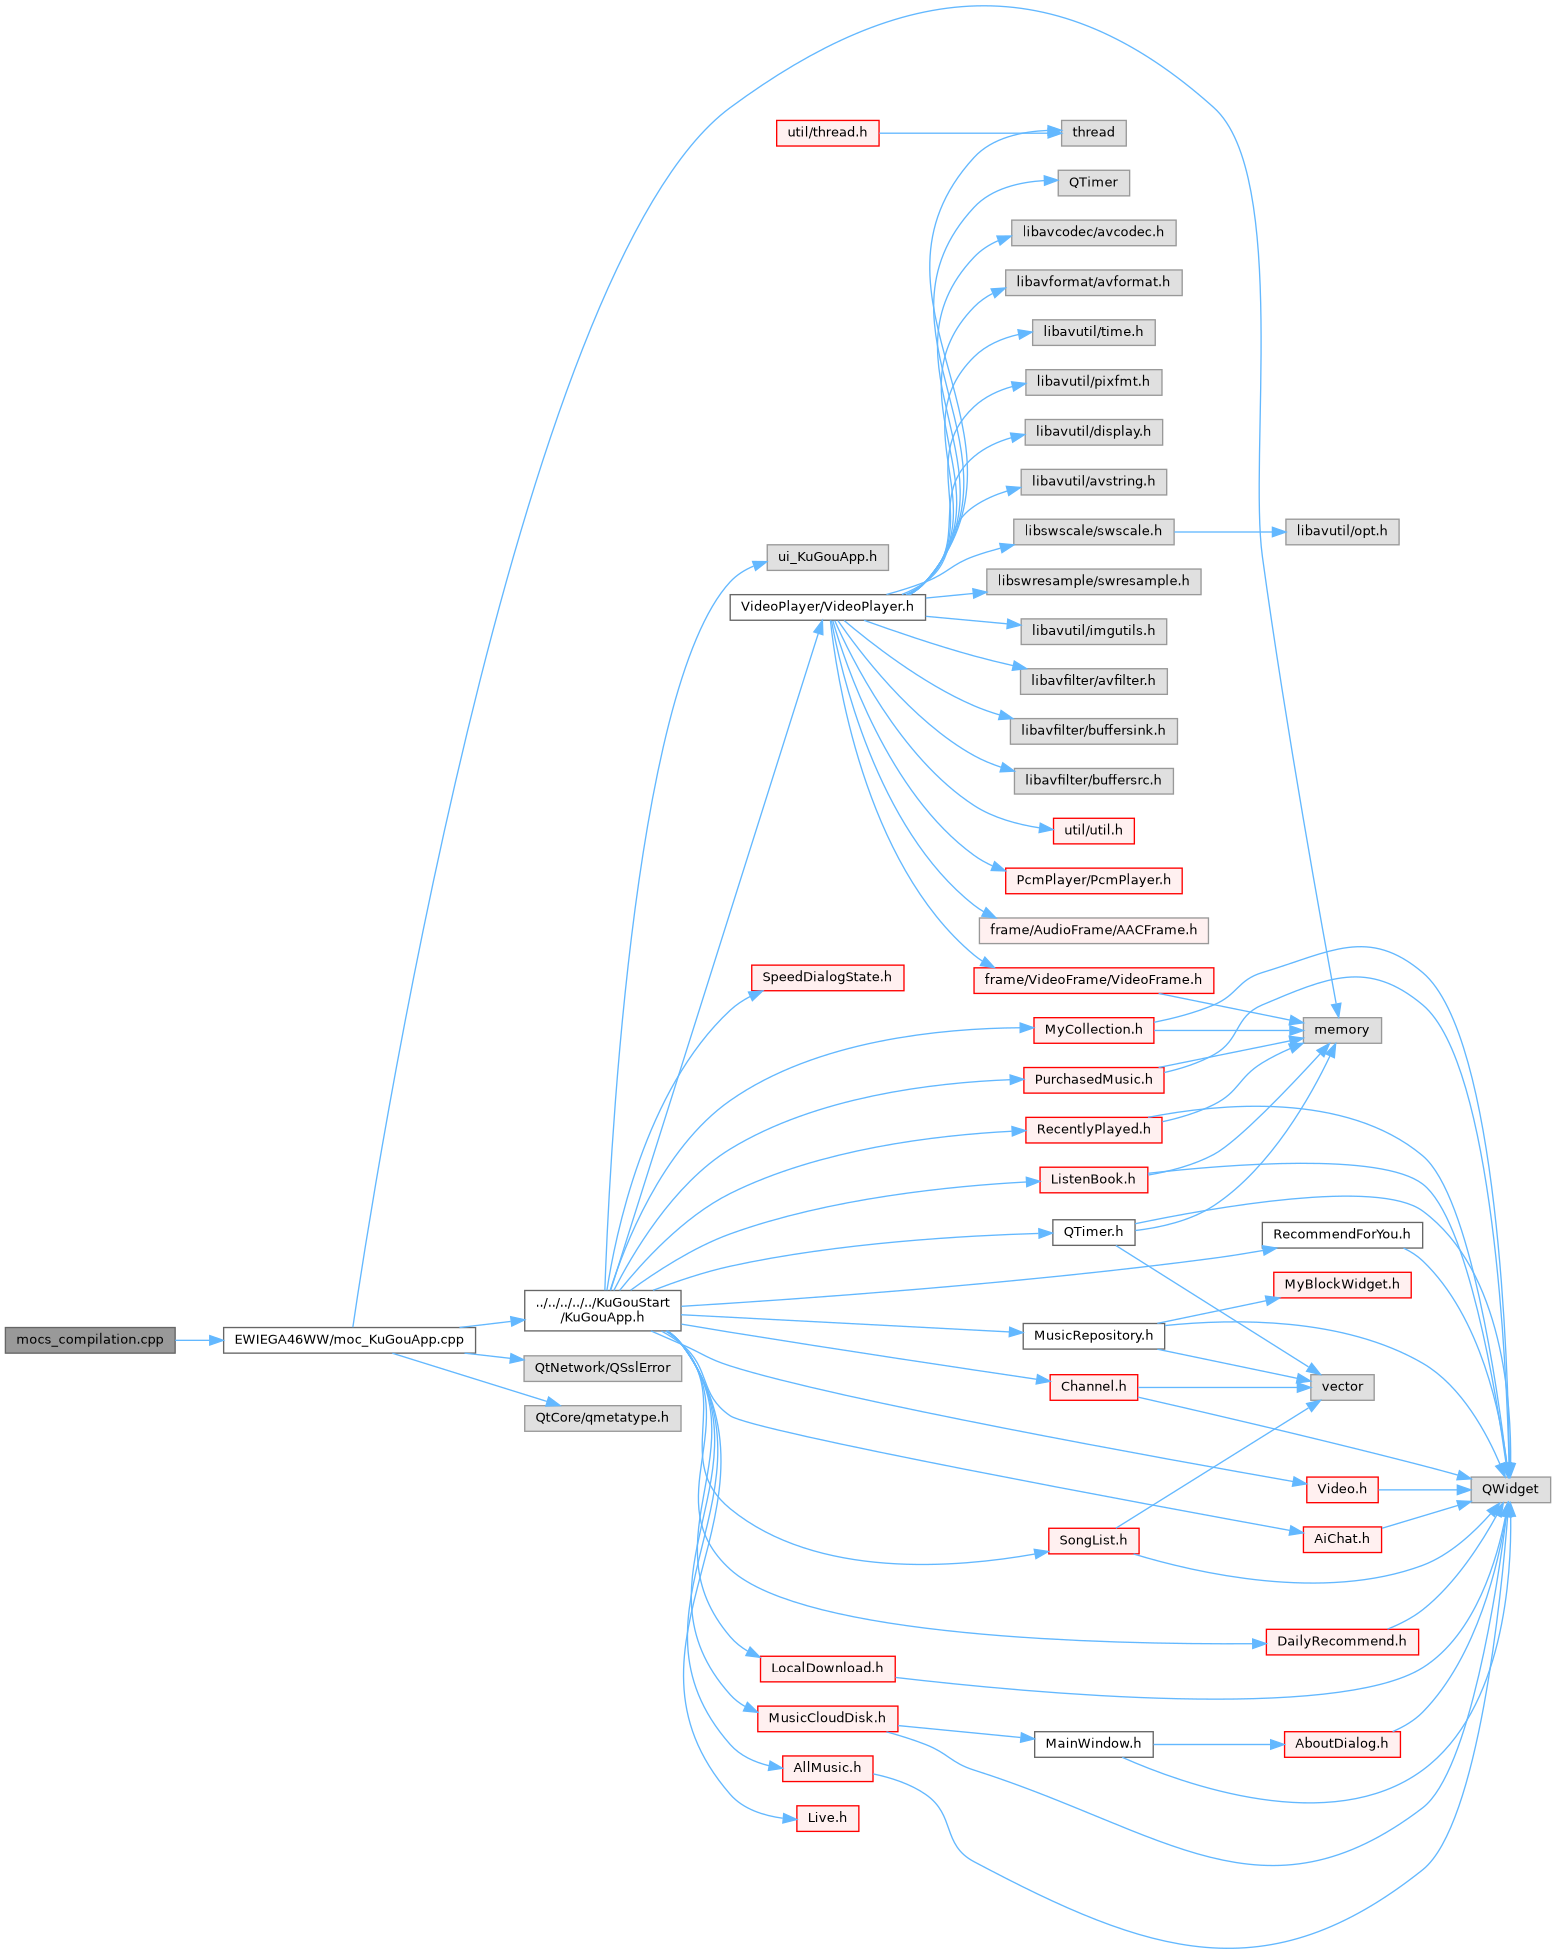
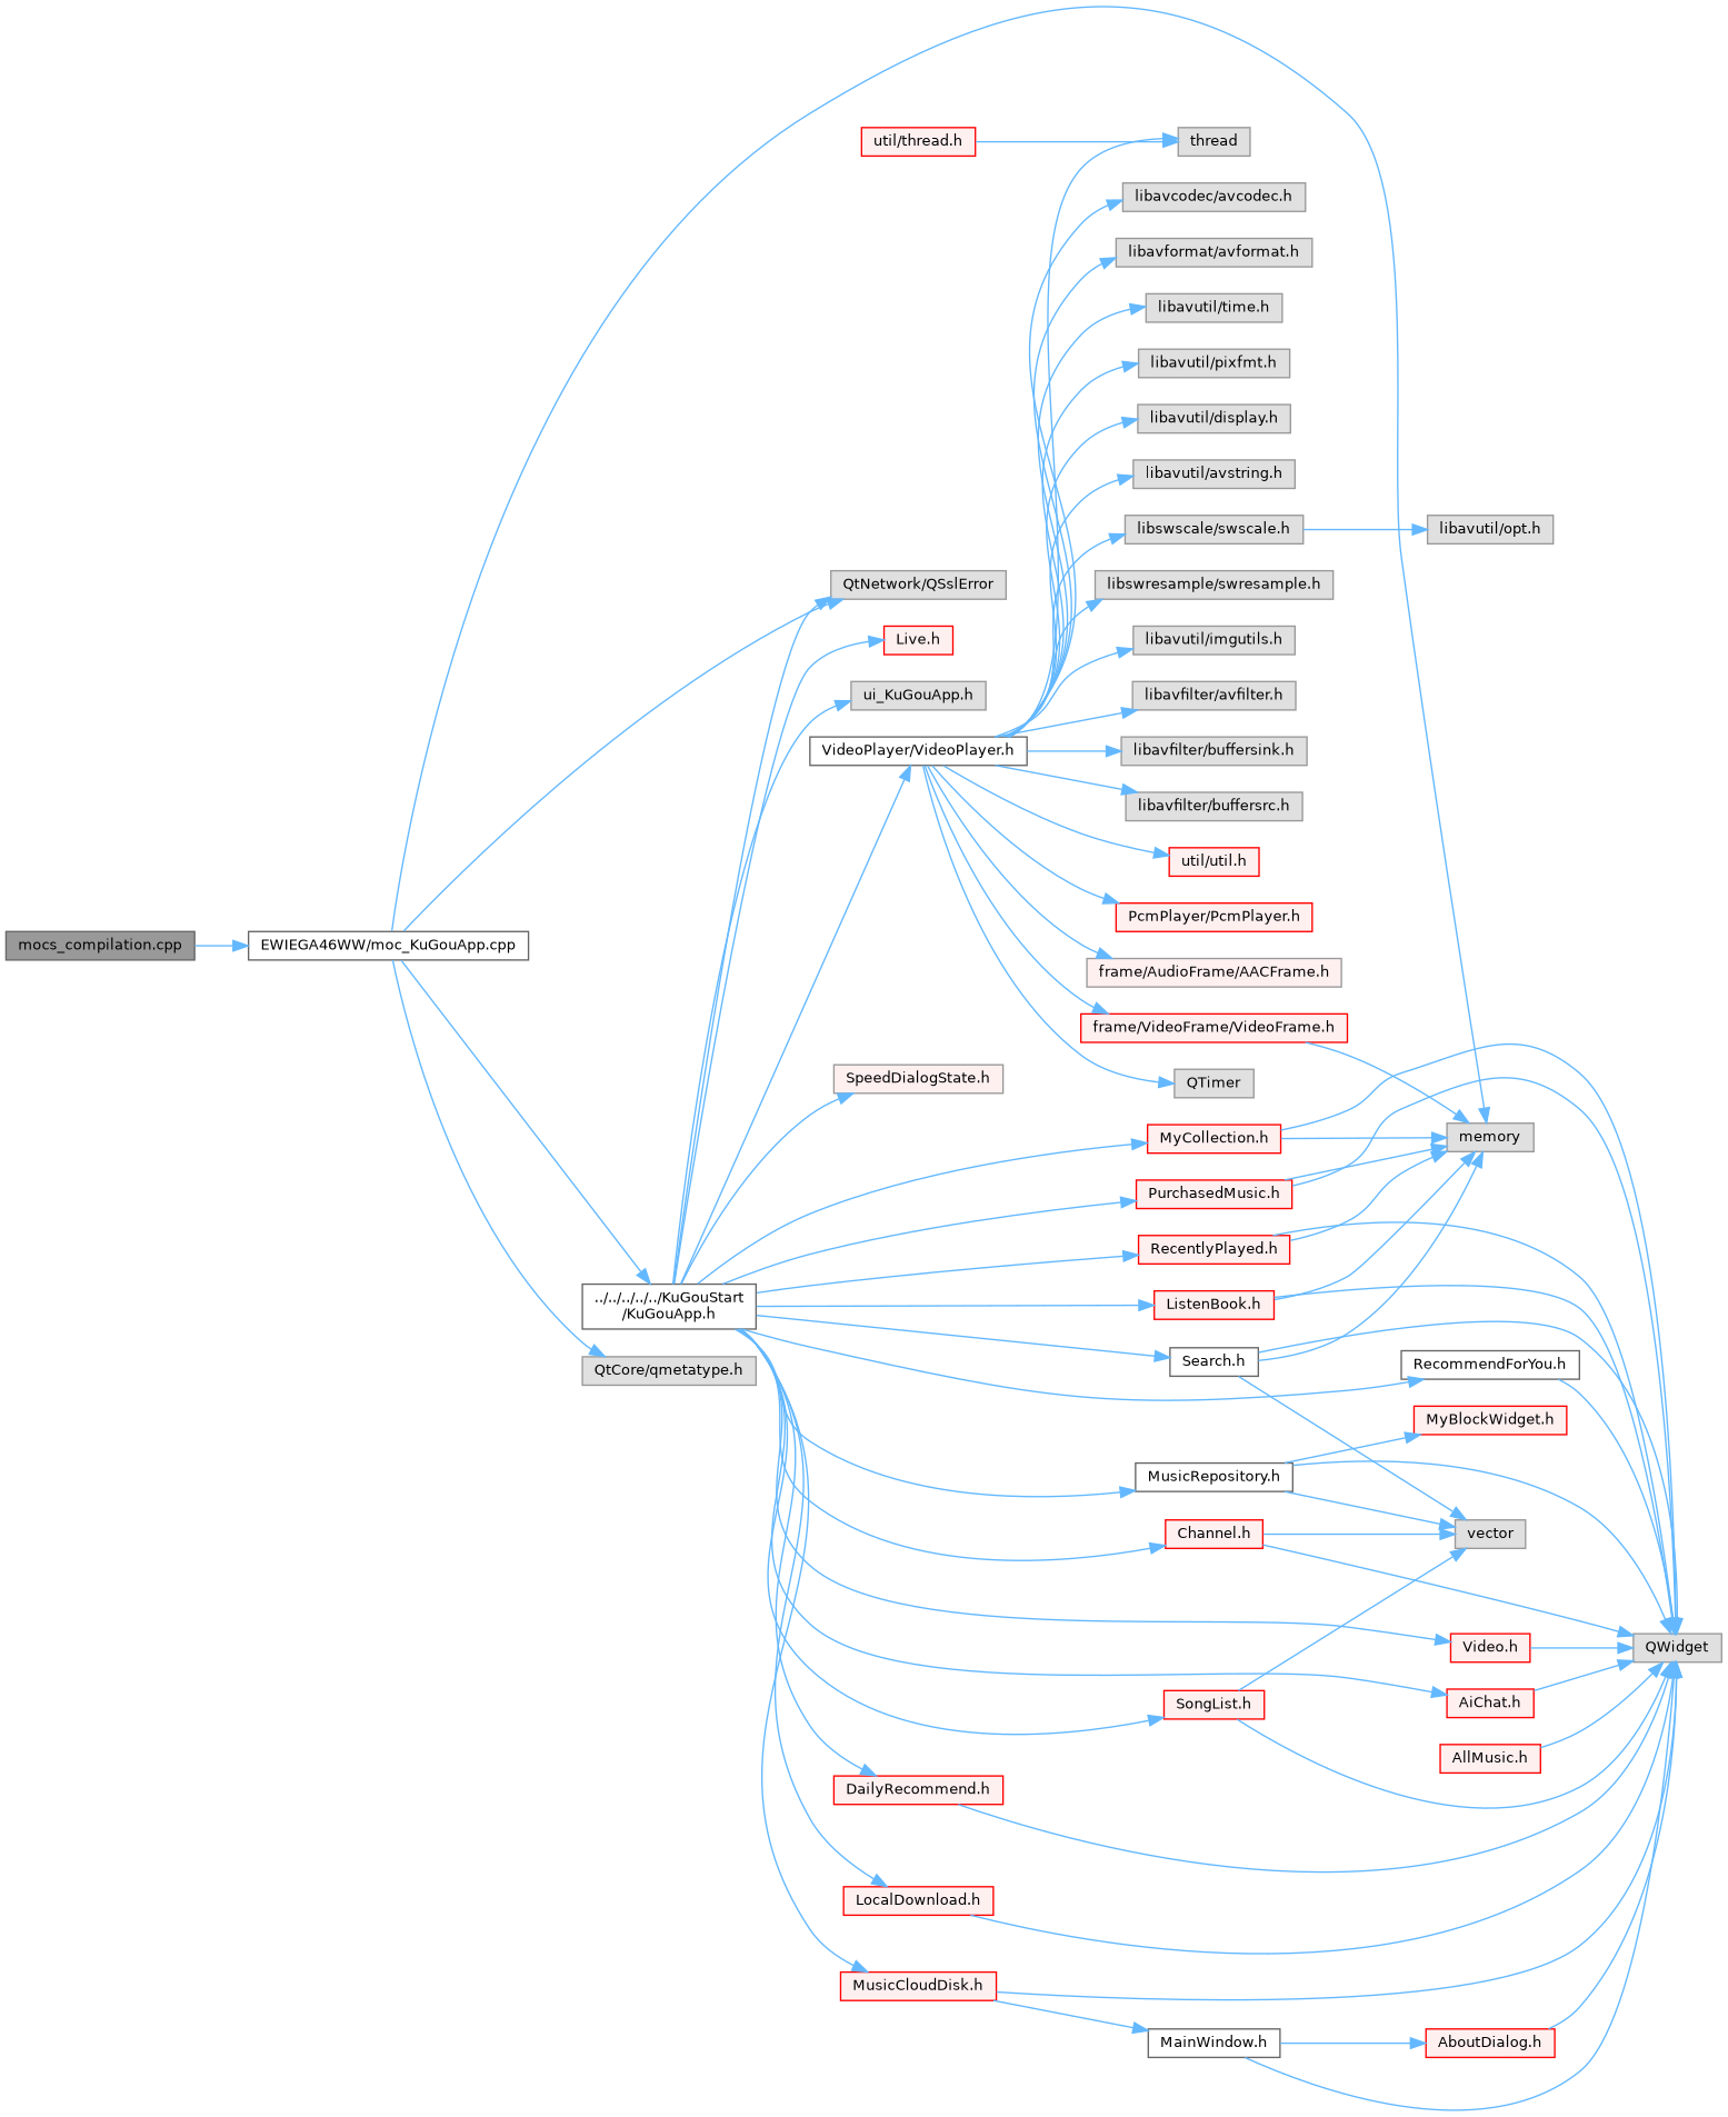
  digraph {
    rankdir=LR
    node [color=grey60 fillcolor="#E0E0E0" fontname=Helvetica fontsize=10 shape=box style=filled]
    edge [color=steelblue1 fontname=Helvetica fontsize=10 labelfontname=Helvetica labelfontsize=10 style=solid]
    n1 [color=gray40 fillcolor=grey60 fontcolor=black height=0.2 label="mocs_compilation.cpp" width=0.4]
    n2 [color=grey40 fillcolor=white height=0.2 label="EWIEGA46WW/moc_KuGouApp.cpp" width=0.4]
    n3 [color=grey40 fillcolor=white height=0.2 label="../../../../../KuGouStart\l/KuGouApp.h" width=0.4]
    n4 [height=0.2 label=memory width=0.4]
    n5 [height=0.2 label="QtNetwork/QSslError" width=0.4]
    n6 [height=0.2 label="QtCore/qmetatype.h" width=0.4]
    n7 [color=grey40 fillcolor=white height=0.2 label="VideoPlayer/VideoPlayer.h" width=0.4]
    n8 [color=grey40 fillcolor=white height=0.2 label="RecommendForYou.h" width=0.4]
    n9 [color=grey40 fillcolor=white height=0.2 label="MusicRepository.h" width=0.4]
    n10 [color=red fillcolor="#FFF0F0" height=0.2 label="Channel.h" width=0.4]
    n11 [color=red fillcolor="#FFF0F0" height=0.2 label="Video.h" width=0.4]
    n12 [color=red fillcolor="#FFF0F0" height=0.2 label="Live.h" width=0.4]
    n13 [color=red fillcolor="#FFF0F0" height=0.2 label="AiChat.h" width=0.4]
    n14 [color=red fillcolor="#FFF0F0" height=0.2 label="SongList.h" width=0.4]
    n15 [color=red fillcolor="#FFF0F0" height=0.2 label="DailyRecommend.h" width=0.4]
    n16 [color=red fillcolor="#FFF0F0" height=0.2 label="MyCollection.h" width=0.4]
    n17 [color=red fillcolor="#FFF0F0" height=0.2 label="LocalDownload.h" width=0.4]
    n18 [color=red fillcolor="#FFF0F0" height=0.2 label="MusicCloudDisk.h" width=0.4]
    n19 [color=red fillcolor="#FFF0F0" height=0.2 label="PurchasedMusic.h" width=0.4]
    n20 [color=red fillcolor="#FFF0F0" height=0.2 label="RecentlyPlayed.h" width=0.4]
    n21 [color=red fillcolor="#FFF0F0" height=0.2 label="AllMusic.h" width=0.4]
    n22 [color=red fillcolor="#FFF0F0" height=0.2 label="ListenBook.h" width=0.4]
-   n23 [color=grey40 fillcolor=white height=0.2 label="QTimer.h" width=0.4]
+   n23 [color=grey40 fillcolor=white height=0.2 label="Search.h" width=0.4]
    n24 [height=0.2 label="ui_KuGouApp.h" width=0.4]
-   n25 [color=red fillcolor="#FFF0F0" height=0.2 label="SpeedDialogState.h" width=0.4]
+   n25 [fillcolor="#FFF0F0" height=0.2 label="SpeedDialogState.h" width=0.4]
    n26 [color=grey40 fillcolor=white height=0.2 label="MainWindow.h" width=0.4]
    n27 [height=0.2 label=QWidget width=0.4]
    n28 [color=red fillcolor="#FFF0F0" height=0.2 label="AboutDialog.h" width=0.4]
    n29 [height=0.2 label=QTimer width=0.4]
    n30 [height=0.2 label=thread width=0.4]
    n31 [height=0.2 label="libavcodec/avcodec.h" width=0.4]
    n32 [height=0.2 label="libavformat/avformat.h" width=0.4]
    n33 [height=0.2 label="libavutil/time.h" width=0.4]
    n34 [height=0.2 label="libavutil/pixfmt.h" width=0.4]
    n35 [height=0.2 label="libavutil/display.h" width=0.4]
    n36 [height=0.2 label="libavutil/avstring.h" width=0.4]
    n37 [height=0.2 label="libswscale/swscale.h" width=0.4]
    n38 [height=0.2 label="libswresample/swresample.h" width=0.4]
    n39 [height=0.2 label="libavutil/imgutils.h" width=0.4]
    n40 [height=0.2 label="libavfilter/avfilter.h" width=0.4]
    n41 [height=0.2 label="libavfilter/buffersink.h" width=0.4]
    n42 [height=0.2 label="libavfilter/buffersrc.h" width=0.4]
    n43 [color=red fillcolor="#FFF0F0" height=0.2 label="util/util.h" width=0.4]
    n44 [color=red fillcolor="#FFF0F0" height=0.2 label="PcmPlayer/PcmPlayer.h" width=0.4]
    n45 [fillcolor="#FFF0F0" height=0.2 label="frame/AudioFrame/AACFrame.h" width=0.4]
    n46 [color=red fillcolor="#FFF0F0" height=0.2 label="frame/VideoFrame/VideoFrame.h" width=0.4]
    n47 [color=red fillcolor="#FFF0F0" height=0.2 label="MyBlockWidget.h" width=0.4]
    n48 [height=0.2 label=vector width=0.4]
    n49 [height=0.2 label="libavutil/opt.h" width=0.4]
    n50 [color=red fillcolor="#FFF0F0" height=0.2 label="util/thread.h" width=0.4]
    n1 -> n2
    n2 -> n3
    n2 -> n4
    n2 -> n5
    n2 -> n6
    n3 -> n7
    n3 -> n8
    n3 -> n9
    n3 -> n10
    n3 -> n11
    n3 -> n12
    n3 -> n13
    n3 -> n14
    n3 -> n15
    n3 -> n16
    n3 -> n17
    n3 -> n18
    n3 -> n19
    n3 -> n20
-   n3 -> n21
+   n3 -> n5
    n3 -> n22
    n3 -> n23
    n3 -> n24
    n3 -> n25
    n7 -> n29
    n7 -> n30
    n7 -> n31
    n7 -> n32
    n7 -> n33
    n7 -> n34
    n7 -> n35
    n7 -> n36
    n7 -> n37
    n7 -> n38
    n7 -> n39
    n7 -> n40
    n7 -> n41
    n7 -> n42
    n7 -> n43
    n7 -> n44
    n7 -> n45
    n7 -> n46
    n8 -> n27
    n9 -> n27
    n9 -> n47
    n9 -> n48
    n10 -> n27
    n10 -> n48
    n11 -> n27
    n13 -> n27
    n14 -> n27
    n14 -> n48
    n15 -> n27
    n16 -> n4
    n16 -> n27
    n17 -> n27
    n18 -> n26
    n18 -> n27
    n19 -> n4
    n19 -> n27
    n20 -> n4
    n20 -> n27
    n21 -> n27
    n22 -> n4
    n22 -> n27
    n23 -> n4
    n23 -> n27
    n23 -> n48
    n26 -> n27
    n26 -> n28
    n28 -> n27
    n37 -> n49
    n46 -> n4
    n50 -> n30
  }
